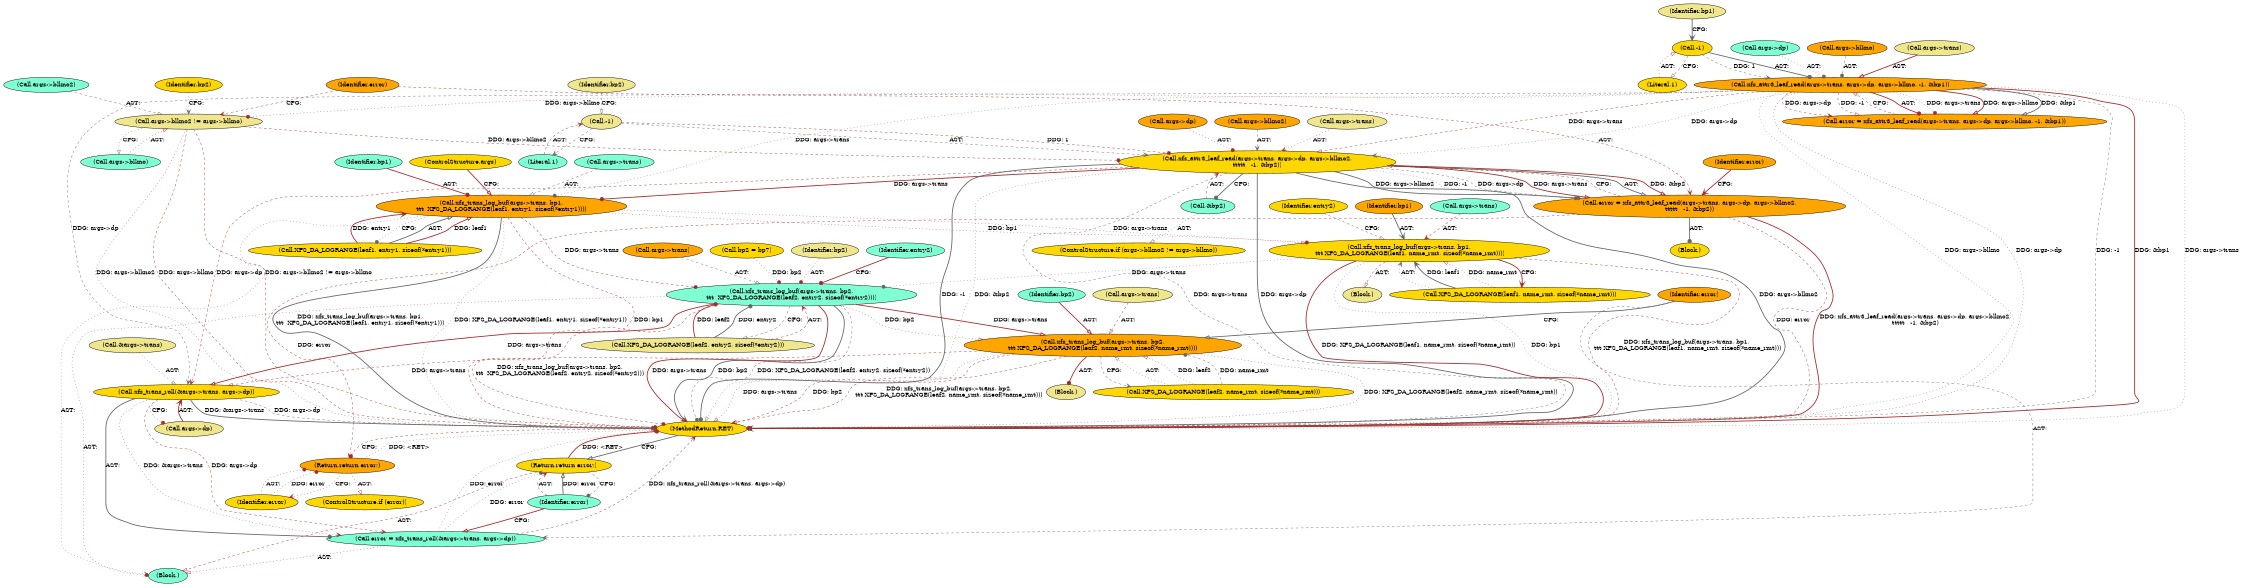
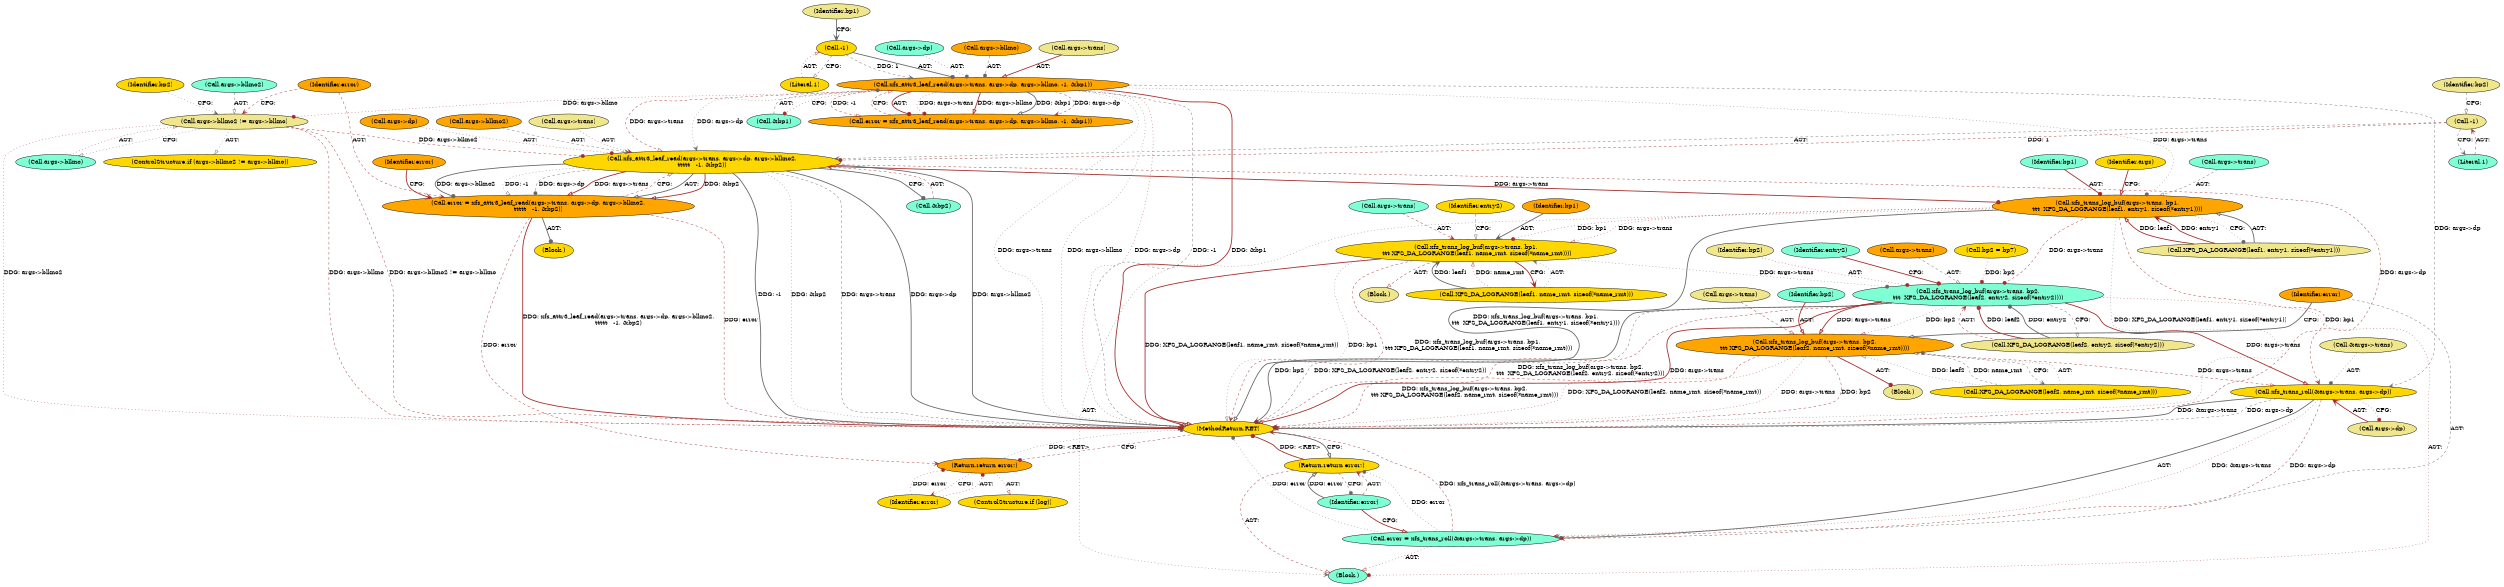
  digraph {
    node [fillcolor=gold style=filled]
    edge [arrowhead=onormal color=brown style=dashed]
    n1 [label="(Call,xfs_attr3_leaf_read(args->trans, args->dp, args->blkno2,\n\t\t\t\t\t   -1, &bp2))"]
    n2 [fillcolor=orange label="(Call,error = xfs_attr3_leaf_read(args->trans, args->dp, args->blkno2,\n\t\t\t\t\t   -1, &bp2))"]
    n3 [fillcolor=orange label="(Call,xfs_trans_log_buf(args->trans, bp1,\n\t\t\t  XFS_DA_LOGRANGE(leaf1, entry1, sizeof(*entry1))))"]
    n4 [label="(Call,xfs_trans_roll(&args->trans, args->dp))"]
    n5 [fillcolor=aquamarine label="(Call,&bp2)"]
    n6 [label="(MethodReturn,RET)"]
    n7 [fillcolor=orange label="(Return,return error;)"]
    n8 [label="(Block,)"]
    n9 [label="(Call,xfs_trans_log_buf(args->trans, bp1,\n \t\t\t XFS_DA_LOGRANGE(leaf1, name_rmt, sizeof(*name_rmt))))"]
    n10 [fillcolor=aquamarine label="(Call,xfs_trans_log_buf(args->trans, bp2,\n\t\t\t  XFS_DA_LOGRANGE(leaf2, entry2, sizeof(*entry2))))"]
    n11 [fillcolor=aquamarine label="(Block,)"]
-   n12 [label="(Call,XFS_DA_LOGRANGE(leaf1, entry1, sizeof(*entry1)))"]
+   n12 [fillcolor=khaki label="(Call,XFS_DA_LOGRANGE(leaf1, entry1, sizeof(*entry1)))"]
    n13 [fillcolor=aquamarine label="(Call,error = xfs_trans_roll(&args->trans, args->dp))"]
    n14 [fillcolor=khaki label="(Call,args->dp)"]
    n15 [label="(Return,return error;)"]
    n16 [fillcolor=orange label="(Call,xfs_attr3_leaf_read(args->trans, args->dp, args->blkno, -1, &bp1))"]
    n17 [fillcolor=khaki label="(Call,args->blkno2 != args->blkno)"]
+   n18 [fillcolor=aquamarine label="(Call,&bp1)"]
    n19 [fillcolor=orange label="(Call,error = xfs_attr3_leaf_read(args->trans, args->dp, args->blkno, -1, &bp1))"]
    n20 [fillcolor=aquamarine label="(Call,args->blkno)"]
    n21 [label="(ControlStructure,if (args->blkno2 != args->blkno))"]
    n22 [label="(Call,-1)"]
    n23 [label="(Literal,1)"]
    n24 [fillcolor=khaki label="(Call,-1)"]
    n25 [fillcolor=aquamarine label="(Literal,1)"]
-   n26 [label="(ControlStructure,if (error))"]
+   n26 [label="(ControlStructure,if (log))"]
    n27 [label="(Identifier,error)"]
    n28 [fillcolor=khaki label="(Block,)"]
    n29 [label="(Call,XFS_DA_LOGRANGE(leaf1, name_rmt, sizeof(*name_rmt)))"]
    n30 [fillcolor=orange label="(Call,xfs_trans_log_buf(args->trans, bp2,\n\t\t\t XFS_DA_LOGRANGE(leaf2, name_rmt, sizeof(*name_rmt))))"]
    n31 [fillcolor=khaki label="(Call,XFS_DA_LOGRANGE(leaf2, entry2, sizeof(*entry2)))"]
    n32 [fillcolor=khaki label="(Block,)"]
    n33 [label="(Call,XFS_DA_LOGRANGE(leaf2, name_rmt, sizeof(*name_rmt)))"]
    n34 [fillcolor=aquamarine label="(Identifier,error)"]
    n35 [fillcolor=aquamarine label="(Call,args->trans)"]
    n36 [fillcolor=khaki label="(Identifier,bp1)"]
    n37 [fillcolor=aquamarine label="(Call,args->dp)"]
    n38 [fillcolor=orange label="(Call,args->dp)"]
    n39 [fillcolor=orange label="(Call,args->blkno2)"]
    n40 [label="(Identifier,bp2)"]
    n41 [fillcolor=khaki label="(Call,args->trans)"]
    n42 [fillcolor=orange label="(Call,args->blkno)"]
    n43 [fillcolor=khaki label="(Call,args->trans)"]
    n44 [fillcolor=aquamarine label="(Call,args->trans)"]
    n45 [fillcolor=orange label="(Identifier,error)"]
    n46 [label="(Identifier,entry2)"]
    n47 [fillcolor=khaki label="(Call,&args->trans)"]
    n48 [fillcolor=khaki label="(Identifier,bp2)"]
    n49 [fillcolor=orange label="(Call,args->trans)"]
    n50 [label="(Call,bp2 = bp7)"]
    n51 [fillcolor=orange label="(Identifier,bp1)"]
    n52 [fillcolor=orange label="(Identifier,error)"]
    n53 [fillcolor=orange label="(Identifier,error)"]
    n54 [fillcolor=khaki label="(Identifier,bp2)"]
    n55 [fillcolor=khaki label="(Call,args->trans)"]
    n56 [fillcolor=aquamarine label="(Call,args->blkno2)"]
    n57 [fillcolor=aquamarine label="(Identifier,bp1)"]
    n58 [fillcolor=aquamarine label="(Identifier,entry2)"]
    n59 [fillcolor=aquamarine label="(Identifier,bp2)"]
-   n60 [label="(ControlStructure,args)"]
+   n60 [label="(Identifier,args)"]
    n1 -> n2 [color=gray40 label="AST: " style=bold]
    n1 -> n2 [label="DDG: &bp2" style=bold]
    n1 -> n2 [arrowhead=dot color=gray40 label="DDG: args->blkno2" style=bold]
    n1 -> n2 [color=gray40 label="DDG: -1" style=dotted]
    n1 -> n2 [arrowhead=dot color=gray40 label="DDG: args->dp"]
    n1 -> n2 [label="DDG: args->trans" style=bold]
    n1 -> n3 [arrowhead=dot label="DDG: args->trans" style=bold]
    n1 -> n4 [arrowhead=vee label="DDG: args->dp"]
    n1 -> n5 [arrowhead=dot color=gray40 label="CFG: " style=bold]
    n1 -> n6 [arrowhead=dot color=gray40 label="DDG: -1" style=bold]
    n1 -> n6 [color=gray40 label="DDG: &bp2" style=dotted]
    n1 -> n6 [arrowhead=dot color=gray40 label="DDG: args->trans"]
    n1 -> n6 [arrowhead=dot color=gray40 label="DDG: args->dp" style=bold]
    n1 -> n6 [arrowhead=vee color=gray40 label="DDG: args->blkno2" style=bold]
    n2 -> n1 [label="CFG: "]
    n2 -> n6 [arrowhead=dot label="DDG: error"]
    n2 -> n6 [label="DDG: xfs_attr3_leaf_read(args->trans, args->dp, args->blkno2,\n\t\t\t\t\t   -1, &bp2)" style=bold]
    n2 -> n7 [arrowhead=vee label="DDG: error"]
    n2 -> n8 [arrowhead=dot color=gray40 label="AST: " style=bold]
    n3 -> n6 [color=gray40 label="DDG: xfs_trans_log_buf(args->trans, bp1,\n\t\t\t  XFS_DA_LOGRANGE(leaf1, entry1, sizeof(*entry1)))" style=bold]
    n3 -> n6 [arrowhead=dot color=gray40 label="DDG: XFS_DA_LOGRANGE(leaf1, entry1, sizeof(*entry1))" style=dotted]
    n3 -> n6 [label="DDG: bp1"]
    n3 -> n9 [label="DDG: args->trans" style=dotted]
    n3 -> n9 [arrowhead=dot label="DDG: bp1" style=dotted]
    n3 -> n10 [arrowhead=dot label="DDG: args->trans"]
    n3 -> n11 [arrowhead=vee color=gray40 label="AST: " style=dotted]
    n3 -> n12 [arrowhead=dot color=gray40 label="CFG: " style=dotted]
    n4 -> n6 [color=gray40 label="DDG: &args->trans" style=bold]
    n4 -> n6 [arrowhead=dot color=gray40 label="DDG: args->dp"]
    n4 -> n13 [arrowhead=dot color=gray40 label="AST: " style=bold]
    n4 -> n13 [arrowhead=vee label="DDG: &args->trans" style=dotted]
    n4 -> n13 [arrowhead=vee label="DDG: args->dp"]
    n4 -> n14 [arrowhead=dot label="CFG: " style=dotted]
    n5 -> n1 [arrowhead=vee label="AST: "]
    n6 -> n7 [arrowhead=dot label="CFG: "]
    n6 -> n15 [color=gray40 label="CFG: " style=bold]
    n7 -> n6 [arrowhead=dot color=gray40 label="DDG: <RET>" style=dotted]
    n7 -> n26 [label="AST: " style=dotted]
    n7 -> n27 [arrowhead=vee label="CFG: " style=dotted]
    n9 -> n6 [label="DDG: XFS_DA_LOGRANGE(leaf1, name_rmt, sizeof(*name_rmt))" style=bold]
    n9 -> n6 [color=gray40 label="DDG: bp1" style=dotted]
    n9 -> n6 [arrowhead=vee label="DDG: xfs_trans_log_buf(args->trans, bp1,\n \t\t\t XFS_DA_LOGRANGE(leaf1, name_rmt, sizeof(*name_rmt)))"]
    n9 -> n10 [arrowhead=dot color=gray40 label="DDG: args->trans" style=dotted]
    n9 -> n28 [label="AST: "]
    n9 -> n29 [arrowhead=vee label="CFG: " style=bold]
    n10 -> n4 [label="DDG: args->trans" style=bold]
    n10 -> n6 [arrowhead=vee color=gray40 label="DDG: bp2" style=bold]
    n10 -> n6 [arrowhead=dot color=gray40 label="DDG: XFS_DA_LOGRANGE(leaf2, entry2, sizeof(*entry2))"]
    n10 -> n6 [arrowhead=dot label="DDG: xfs_trans_log_buf(args->trans, bp2,\n\t\t\t  XFS_DA_LOGRANGE(leaf2, entry2, sizeof(*entry2)))"]
    n10 -> n6 [label="DDG: args->trans" style=bold]
    n10 -> n11 [arrowhead=dot label="AST: " style=dotted]
    n10 -> n30 [label="DDG: args->trans" style=bold]
    n10 -> n30 [label="DDG: bp2" style=dotted]
    n10 -> n31 [color=gray40 label="CFG: "]
    n12 -> n3 [color=gray40 label="AST: " style=bold]
    n12 -> n3 [label="DDG: leaf1" style=bold]
    n12 -> n3 [arrowhead=vee label="DDG: entry1" style=bold]
    n13 -> n6 [arrowhead=vee label="DDG: xfs_trans_roll(&args->trans, args->dp)"]
    n13 -> n6 [arrowhead=dot color=gray40 label="DDG: error" style=dotted]
    n13 -> n11 [label="AST: " style=dotted]
    n13 -> n15 [arrowhead=dot color=gray40 label="DDG: error" style=dotted]
    n14 -> n4 [arrowhead=vee label="AST: " style=bold]
    n15 -> n6 [arrowhead=dot label="DDG: <RET>" style=bold]
    n15 -> n11 [label="AST: "]
    n15 -> n34 [arrowhead=dot color=gray40 label="CFG: "]
    n16 -> n1 [label="DDG: args->trans"]
    n16 -> n1 [arrowhead=vee color=gray40 label="DDG: args->dp" style=dotted]
    n16 -> n3 [arrowhead=dot color=gray40 label="DDG: args->trans" style=dotted]
    n16 -> n4 [arrowhead=vee color=gray40 label="DDG: args->dp"]
    n16 -> n6 [arrowhead=dot color=gray40 label="DDG: args->trans" style=dotted]
    n16 -> n6 [arrowhead=vee color=gray40 label="DDG: args->blkno" style=dotted]
    n16 -> n6 [arrowhead=dot label="DDG: args->dp" style=dotted]
    n16 -> n6 [arrowhead=vee color=gray40 label="DDG: -1"]
    n16 -> n6 [label="DDG: &bp1" style=bold]
    n16 -> n17 [arrowhead=dot label="DDG: args->blkno" style=dotted]
+   n16 -> n18 [arrowhead=dot label="CFG: " style=dotted]
    n16 -> n19 [arrowhead=dot label="AST: " style=bold]
    n16 -> n19 [arrowhead=dot label="DDG: args->trans" style=dotted]
    n16 -> n19 [label="DDG: args->blkno" style=bold]
    n16 -> n19 [color=gray40 label="DDG: &bp1" style=bold]
    n16 -> n19 [arrowhead=vee label="DDG: args->dp"]
    n16 -> n19 [label="DDG: -1"]
    n17 -> n1 [arrowhead=dot label="DDG: args->blkno2"]
    n17 -> n6 [label="DDG: args->blkno"]
    n17 -> n6 [arrowhead=dot label="DDG: args->blkno2 != args->blkno"]
    n17 -> n6 [label="DDG: args->blkno2" style=dotted]
    n17 -> n20 [color=gray40 label="CFG: " style=dotted]
-   n5 -> n21 [color=gray40 label="AST: " style=dotted]
+   n17 -> n21 [color=gray40 label="AST: " style=dotted]
+   n18 -> n16 [arrowhead=dot color=gray40 label="AST: "]
    n19 -> n16 [label="CFG: "]
    n20 -> n17 [label="AST: " style=dotted]
    n22 -> n16 [arrowhead=dot color=gray40 label="AST: " style=bold]
    n22 -> n16 [arrowhead=vee color=gray40 label="DDG: 1"]
    n22 -> n23 [color=gray40 label="CFG: "]
    n23 -> n22 [label="AST: " style=dotted]
    n24 -> n1 [arrowhead=vee color=gray40 label="AST: "]
    n24 -> n1 [arrowhead=dot label="DDG: 1"]
    n24 -> n25 [arrowhead=vee color=gray40 label="CFG: "]
    n25 -> n24 [arrowhead=vee label="AST: "]
    n27 -> n7 [arrowhead=dot label="AST: " style=dotted]
    n27 -> n7 [arrowhead=dot label="DDG: error" style=dotted]
    n29 -> n9 [arrowhead=vee color=gray40 label="AST: " style=dotted]
    n29 -> n9 [arrowhead=vee color=gray40 label="DDG: leaf1" style=bold]
    n29 -> n9 [label="DDG: name_rmt" style=dotted]
    n30 -> n4 [label="DDG: args->trans"]
    n30 -> n6 [label="DDG: args->trans" style=dotted]
    n30 -> n6 [label="DDG: bp2"]
    n30 -> n6 [arrowhead=vee label="DDG: xfs_trans_log_buf(args->trans, bp2,\n\t\t\t XFS_DA_LOGRANGE(leaf2, name_rmt, sizeof(*name_rmt)))"]
    n30 -> n6 [label="DDG: XFS_DA_LOGRANGE(leaf2, name_rmt, sizeof(*name_rmt))" style=dotted]
    n30 -> n32 [arrowhead=dot label="AST: " style=bold]
    n30 -> n33 [arrowhead=vee color=gray40 label="CFG: "]
    n31 -> n10 [arrowhead=vee label="AST: "]
    n31 -> n10 [arrowhead=dot label="DDG: leaf2" style=bold]
    n31 -> n10 [arrowhead=dot color=gray40 label="DDG: entry2" style=bold]
    n33 -> n30 [color=gray40 label="AST: " style=dotted]
    n33 -> n30 [color=gray40 label="DDG: leaf2" style=dotted]
    n33 -> n30 [arrowhead=dot color=gray40 label="DDG: name_rmt"]
    n34 -> n13 [label="CFG: " style=bold]
    n34 -> n15 [arrowhead=vee label="AST: "]
    n34 -> n15 [color=gray40 label="DDG: error" style=bold]
    n35 -> n9 [arrowhead=vee label="AST: "]
    n36 -> n22 [arrowhead=vee color=gray40 label="CFG: " style=bold]
    n37 -> n16 [arrowhead=dot color=gray40 label="AST: " style=dotted]
    n38 -> n1 [arrowhead=dot label="AST: " style=dotted]
    n39 -> n1 [arrowhead=vee color=gray40 label="AST: "]
    n40 -> n17 [arrowhead=vee color=gray40 label="CFG: " style=dotted]
    n41 -> n30 [label="AST: "]
    n42 -> n16 [arrowhead=dot color=gray40 label="AST: "]
    n43 -> n1 [arrowhead=vee label="AST: " style=dotted]
    n44 -> n3 [color=gray40 label="AST: "]
    n45 -> n2 [arrowhead=vee label="CFG: " style=bold]
    n46 -> n9 [color=gray40 label="CFG: "]
-   n47 -> n4 [color=gray40 label="AST: " style=dotted]
+   n47 -> n4 [arrowhead=dot color=gray40 label="AST: " style=dotted]
    n48 -> n24 [color=gray40 label="CFG: "]
    n49 -> n10 [color=gray40 label="AST: "]
    n50 -> n10 [arrowhead=dot label="DDG: bp2" style=dotted]
    n51 -> n9 [arrowhead=vee color=gray40 label="AST: " style=bold]
    n52 -> n13 [arrowhead=vee color=gray40 label="AST: "]
    n52 -> n30 [color=gray40 label="CFG: " style=bold]
    n53 -> n2 [arrowhead=vee label="AST: "]
    n53 -> n17 [arrowhead=vee label="CFG: "]
    n54 -> n10 [arrowhead=dot label="AST: " style=dotted]
    n55 -> n16 [label="AST: " style=bold]
    n56 -> n17 [color=gray40 label="AST: "]
    n57 -> n3 [arrowhead=dot label="AST: " style=bold]
    n58 -> n10 [arrowhead=dot label="CFG: " style=bold]
    n59 -> n30 [label="AST: " style=bold]
    n60 -> n3 [label="CFG: " style=bold]
  }
